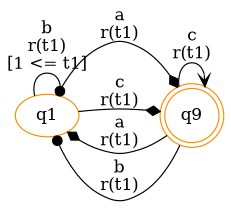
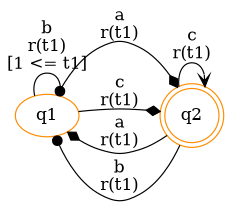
  digraph {
    rankdir=LR
    node [color=darkorange]
    edge [arrowhead=diamond]
    n1 [label=q1]
-   n2 [label=q9 shape=doublecircle]
+   n2 [label=q2 shape=doublecircle]
    n1 -> n1 [label="b\nr(t1)\n[1 <= t1]" arrowhead=dot]
    n1 -> n2 [label="a\nr(t1)\n"]
    n1 -> n2 [label="c\nr(t1)\n"]
    n2 -> n1 [label="a\nr(t1)\n"]
    n2 -> n1 [label="b\nr(t1)\n" arrowhead=dot]
    n2 -> n2 [label="c\nr(t1)\n" arrowhead=vee]
  }
